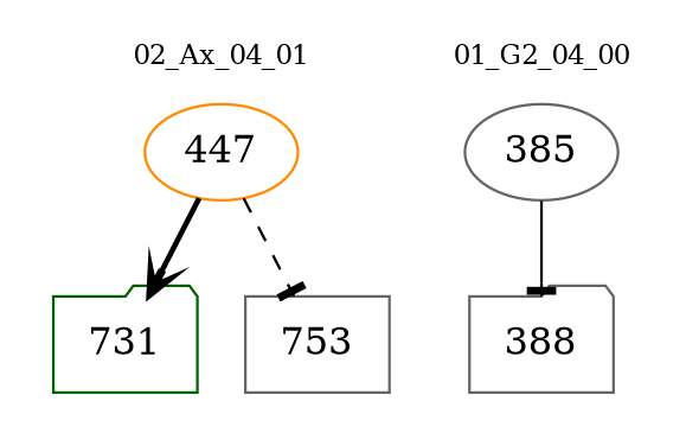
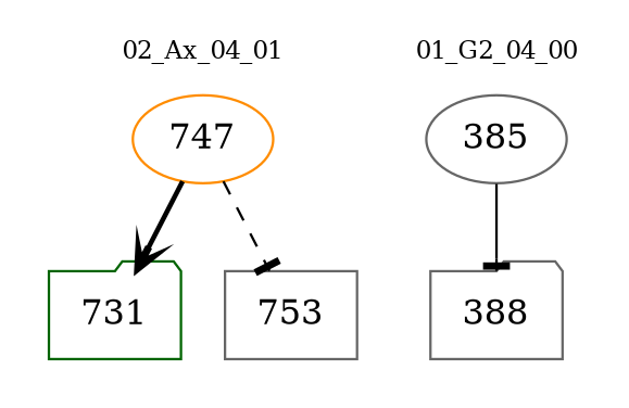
  digraph {
    node [color=gray40 shape=ellipse]
    edge [arrowhead=tee color=black]
-   n1 [color=darkorange label=447]
+   n1 [color=darkorange label=747]
    n2 [color=darkgreen label=731 shape=folder]
    n3 [label=753 shape=box]
    n4 [label=385]
    n5 [label=388 shape=folder]
    subgraph cluster_1 {
      color=white
      fontsize=10
      label="02_Ax_04_01"
      n1
      n2
      n3
    }
    subgraph cluster_2 {
      color=white
      fontsize=10
      label="01_G2_04_00"
      n4
      n5
    }
    n1 -> n2 [arrowhead=vee style=bold]
    n1 -> n3 [style=dashed]
    n4 -> n5 [style=solid]
  }
